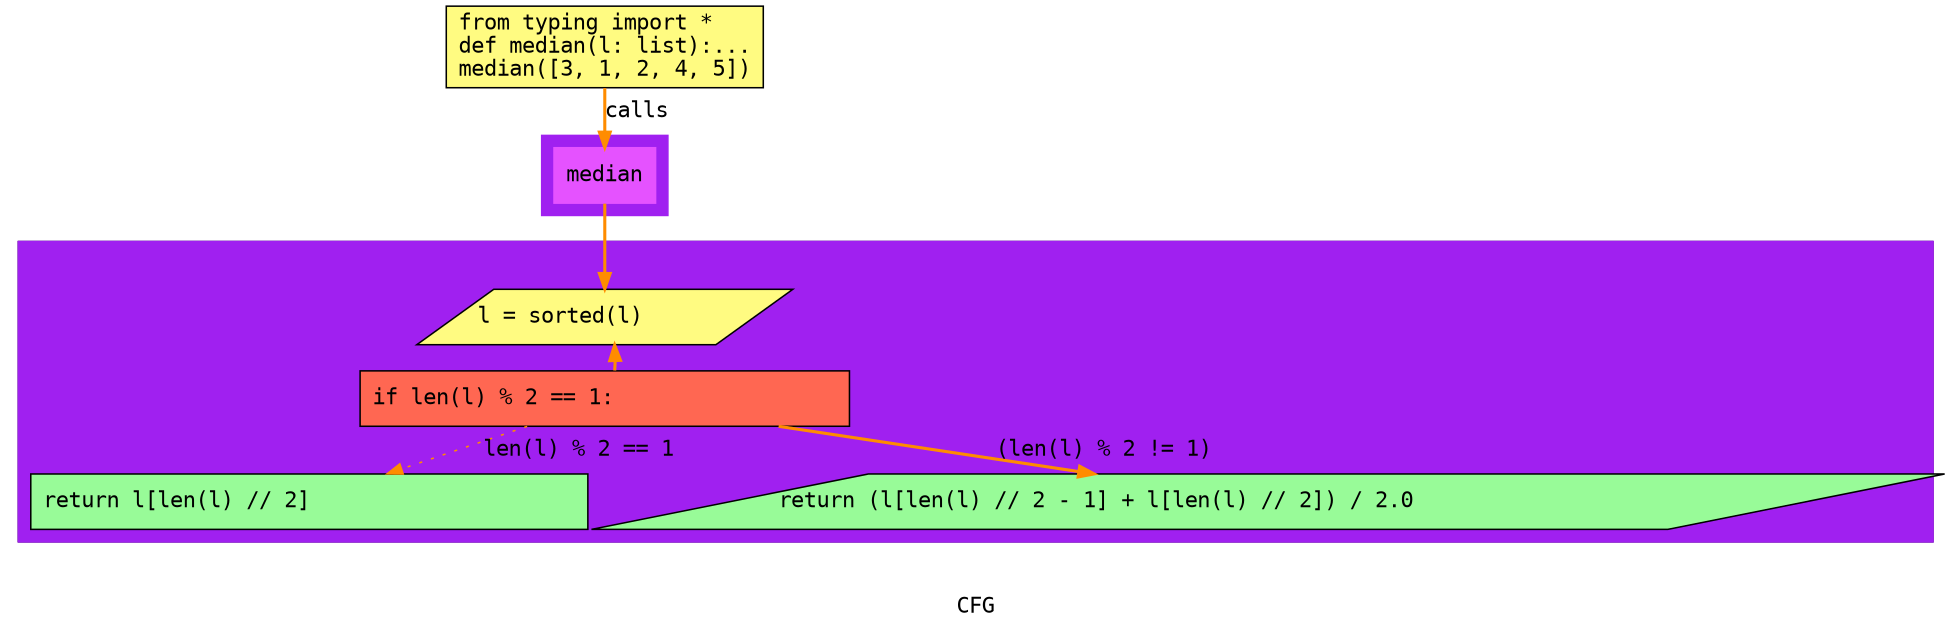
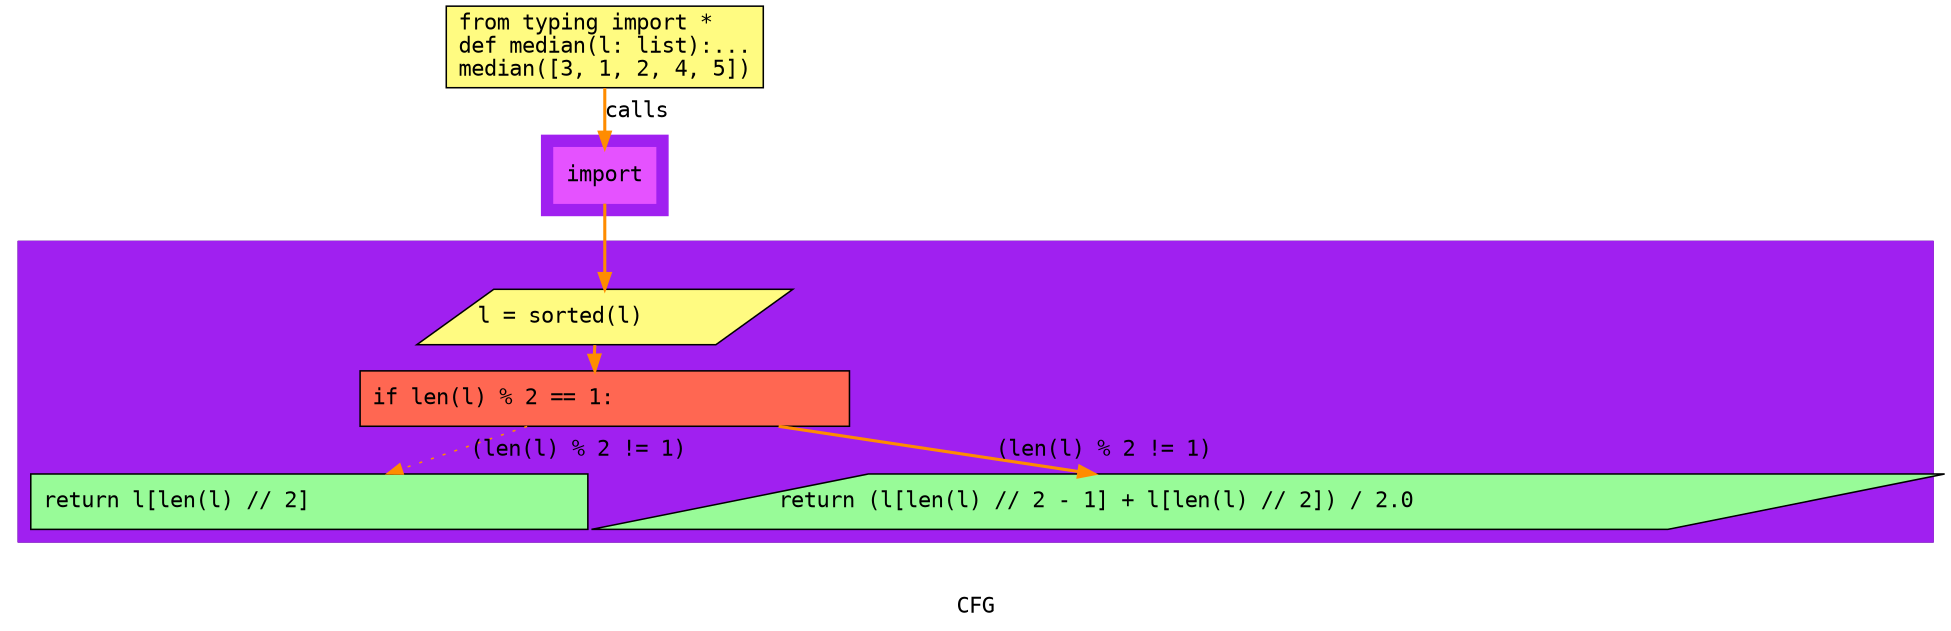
  digraph {
    compound=True
    fontname="DejaVu Sans Mono"
    label=CFG
    pack=False
    rankdir=TB
    ranksep=0.02
    node [fontname="DejaVu Sans Mono" shape=box style="filled,solid" fillcolor="#FFFB81"]
    edge [color=darkorange fontname="DejaVu Sans Mono" style=bold]
-   n1 [color="#E552FF" height=0.5 label=median linenum="[9]" style=filled width=0.91667 fillcolor=""]
+   n1 [color="#E552FF" height=0.5 label=import linenum="[9]" style=filled width=0.91667 fillcolor=""]
    n2 [height=0.5 label="l = sorted(l)\l" linenum="[3]" shape=parallelogram width=1.7222]
    n3 [fillcolor="#FF6752" height=0.5 label="if len(l) % 2 == 1:\l" linenum="[4]" width=4.4171]
    n4 [fillcolor="#98fb98" height=0.5 label="return l[len(l) // 2]\l" linenum="[5]" width=5.0294]
    n5 [fillcolor="#98fb98" height=0.5 label="return (l[len(l) // 2 - 1] + l[len(l) // 2]) / 2.0\l" linenum="[7]" shape=parallelogram width=11.356]
    n6 [height=0.73611 label="from typing import *\ldef median(l: list):...\lmedian([3, 1, 2, 4, 5])\l" linenum="[1]" width=2.8611]
    subgraph cluster_1 {
      color=purple
      compound=true
      label=""
      shape=tab
      style=filled
      n1
    }
    subgraph cluster_2 {
      label=list
      n2
      n3
      n4
      n5
      subgraph cluster_3 {
        color=purple
        compound=true
        label=""
        shape=tab
        style=filled
      }
      subgraph cluster_4 {
        color=purple
        compound=true
        label=""
        shape=tab
        style=filled
      }
    }
    n1 -> n2
-   n3 -> n2
-   n3 -> n4 [label="len(l) % 2 == 1" style=dotted]
+   n2 -> n3
+   n3 -> n4 [label="(len(l) % 2 != 1)" style=dotted]
    n3 -> n5 [label="(len(l) % 2 != 1)"]
    n6 -> n1 [label=calls]
  }
